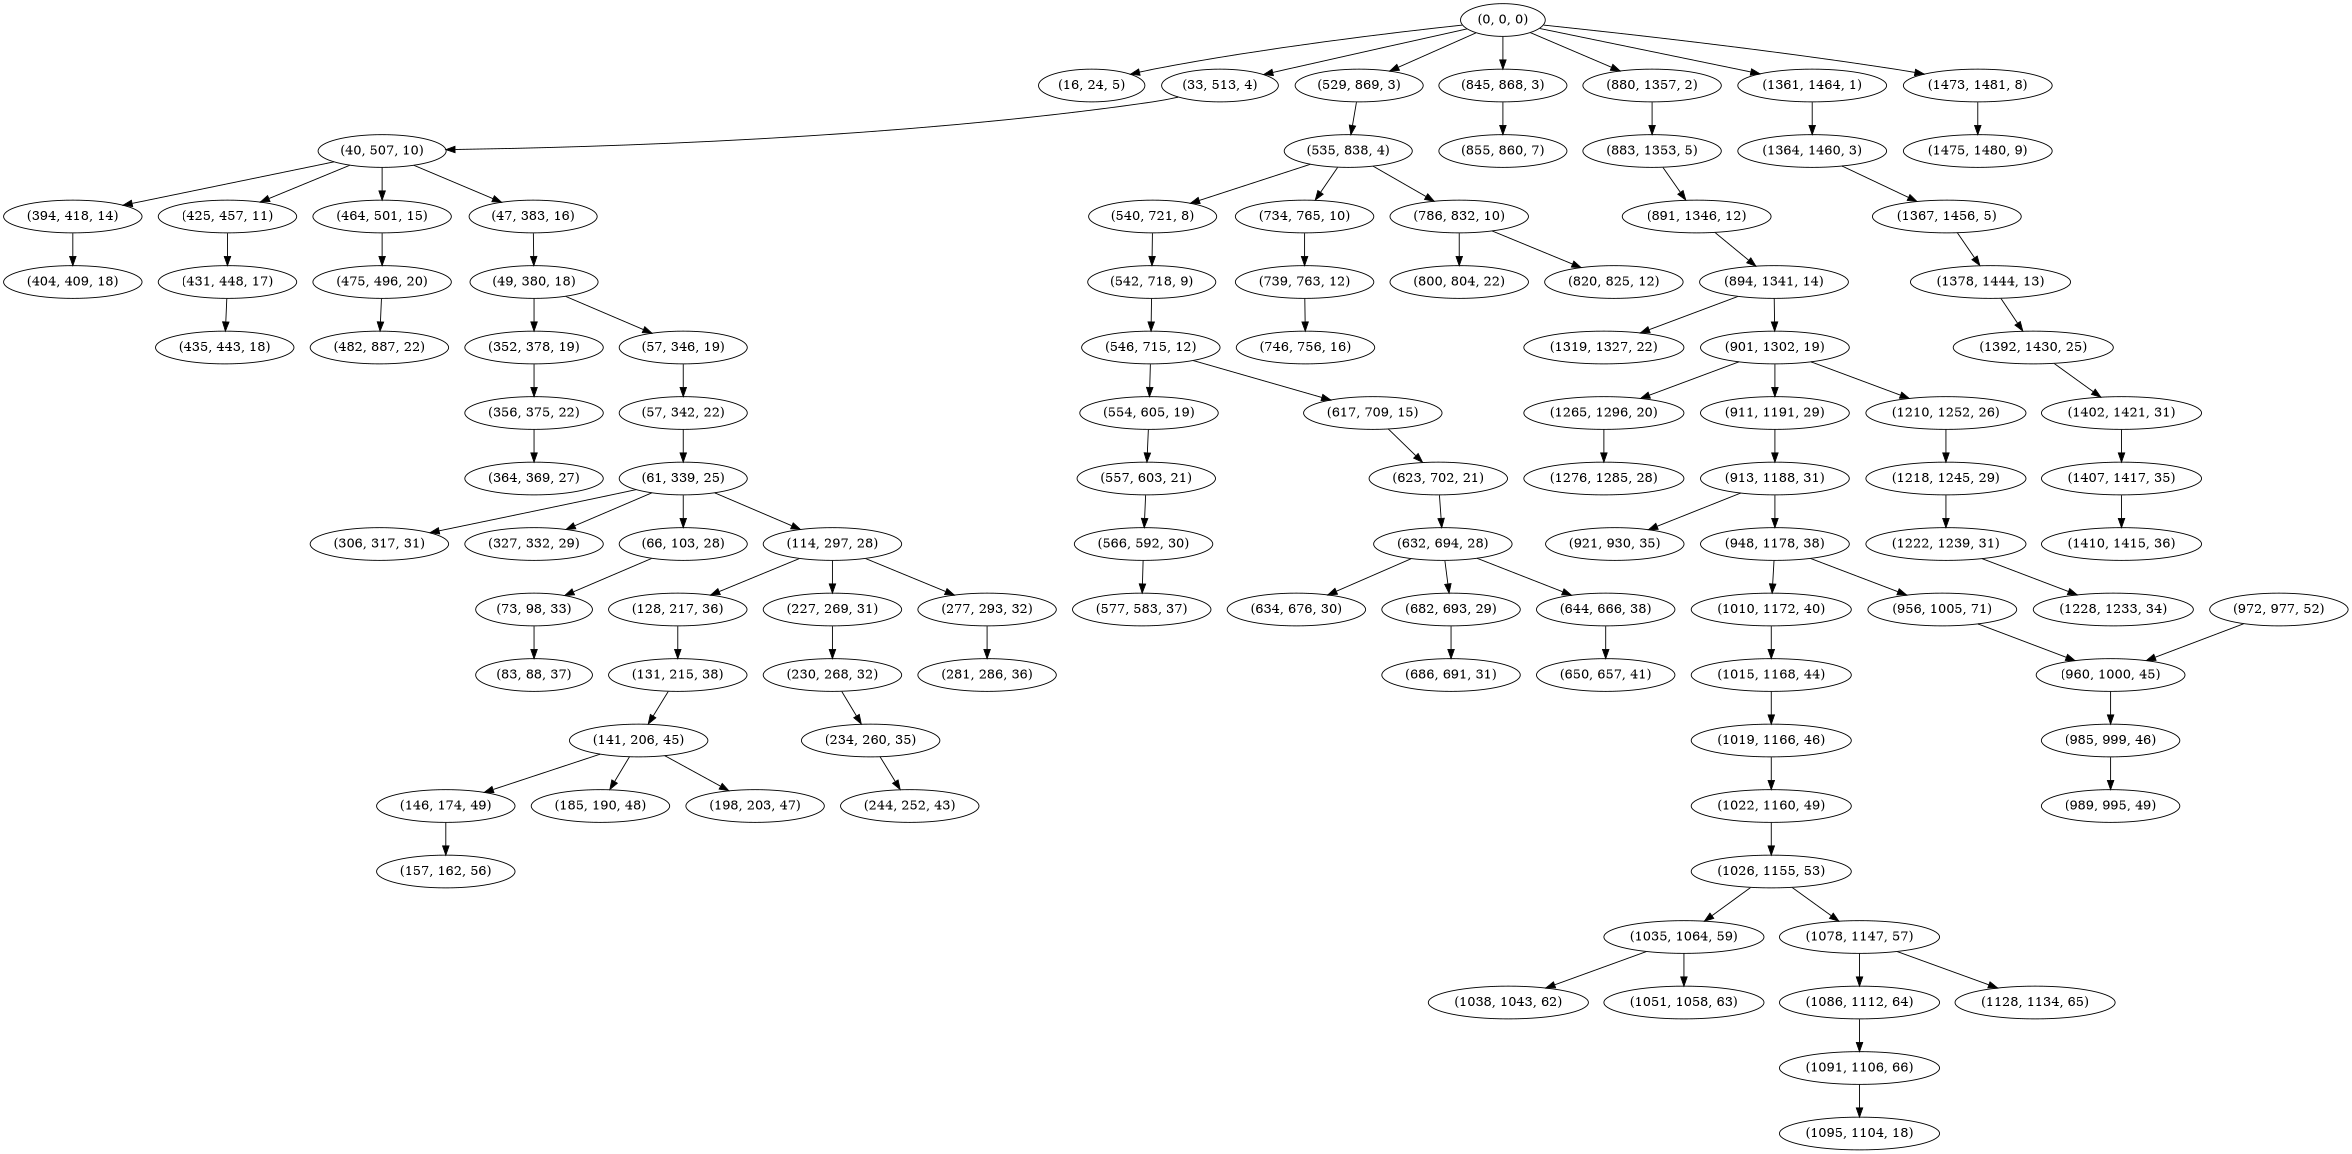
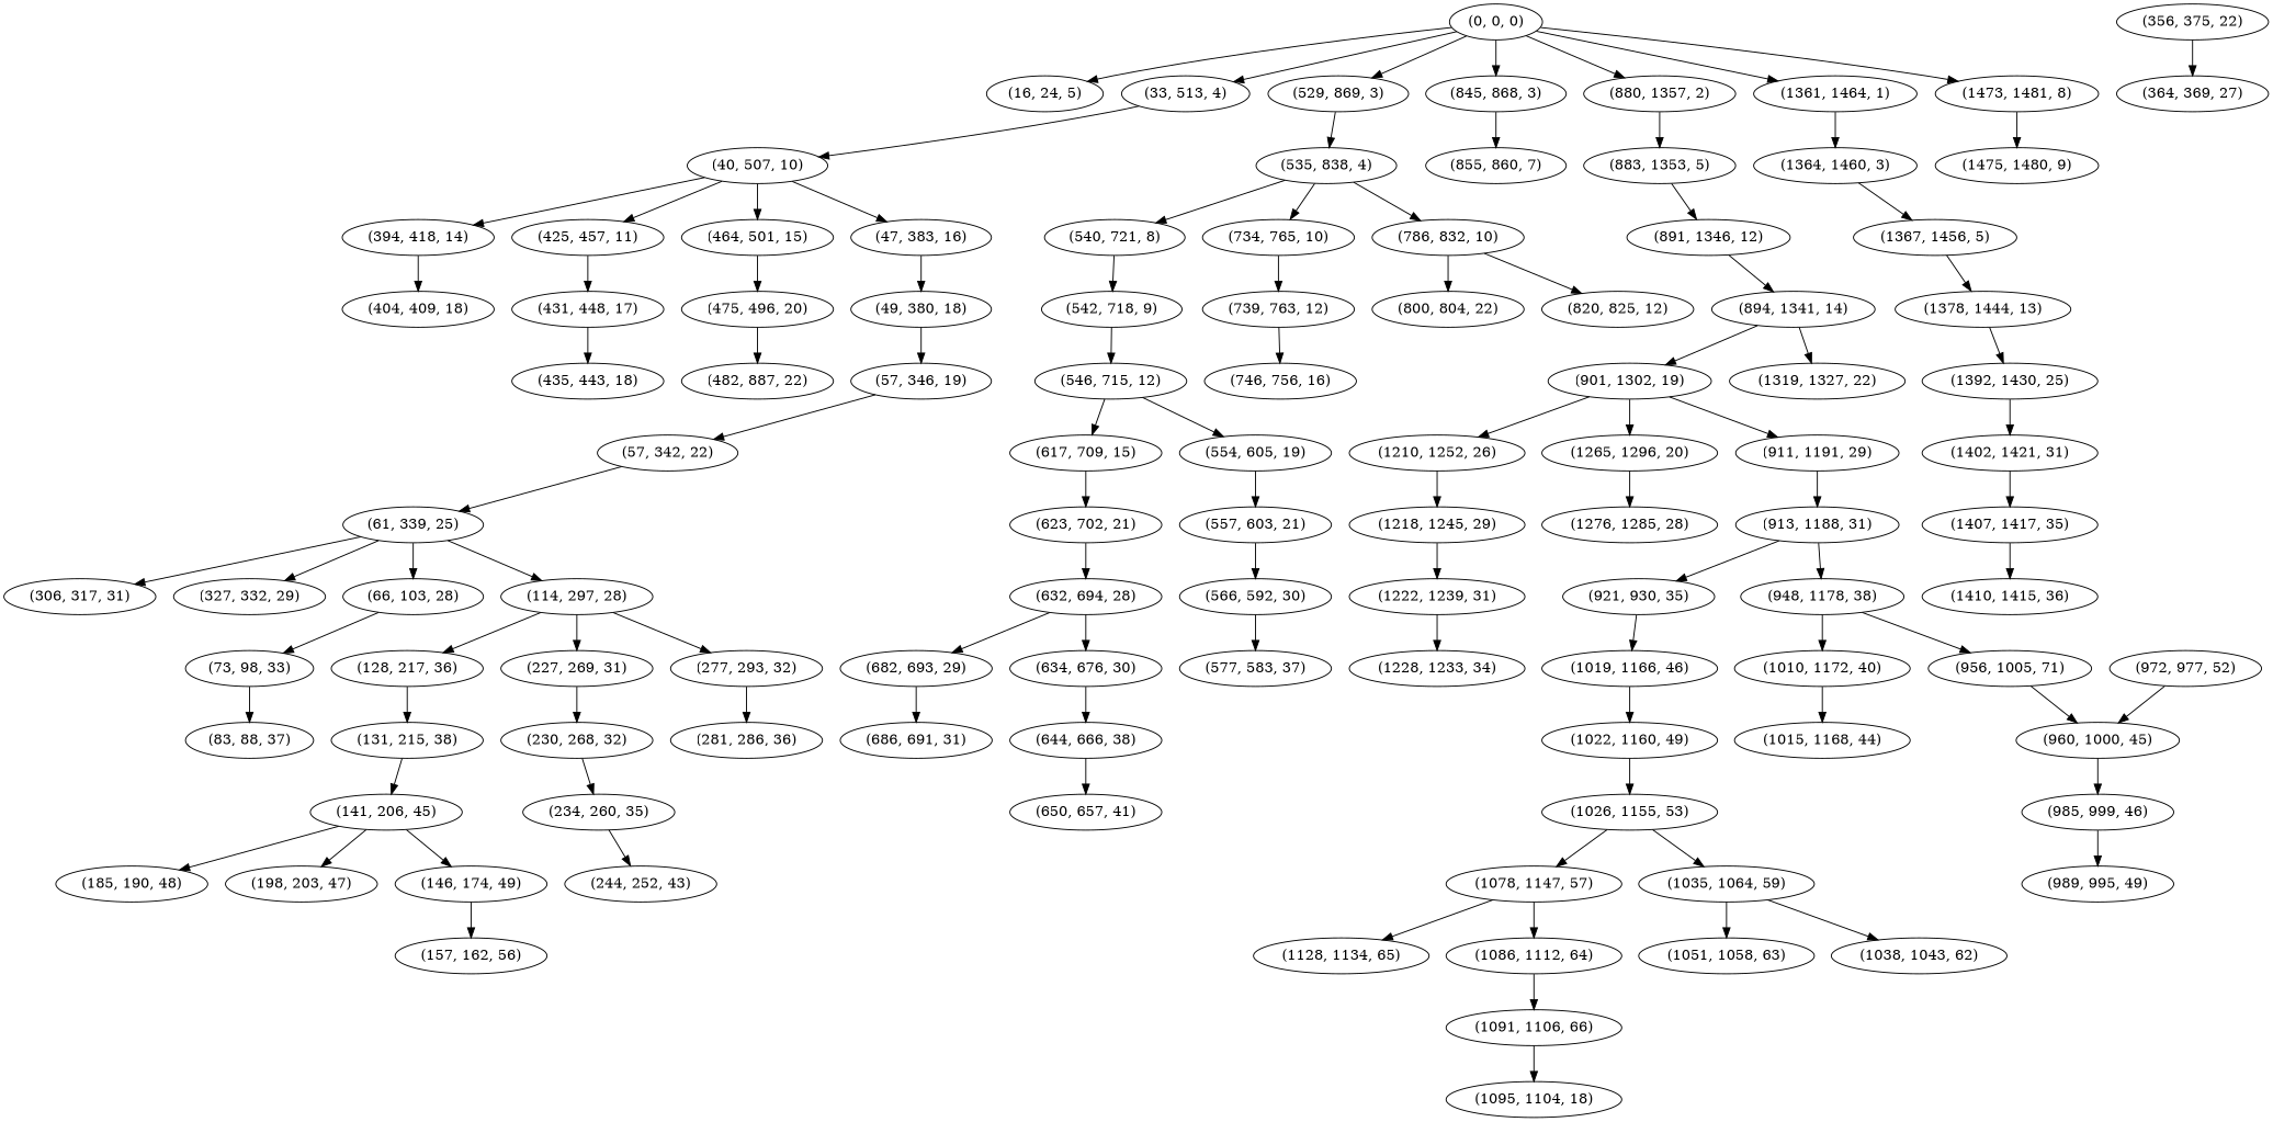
  digraph {
    "(0, 0, 0)"
    "(16, 24, 5)"
    "(33, 513, 4)"
    n4 [label="(529, 869, 3)"]
    "(845, 868, 3)"
    "(880, 1357, 2)"
    "(1361, 1464, 1)"
    "(1473, 1481, 8)"
    "(40, 507, 10)"
    "(535, 838, 4)"
    "(855, 860, 7)"
    "(883, 1353, 5)"
    "(1364, 1460, 3)"
    "(1475, 1480, 9)"
    "(47, 383, 16)"
    "(394, 418, 14)"
    "(425, 457, 11)"
    "(464, 501, 15)"
    "(49, 380, 18)"
    "(404, 409, 18)"
    "(431, 448, 17)"
    "(475, 496, 20)"
    n23 [label="(57, 346, 19)"]
-   "(352, 378, 19)"
    "(57, 342, 22)"
    "(356, 375, 22)"
    "(61, 339, 25)"
    "(66, 103, 28)"
    "(114, 297, 28)"
    "(306, 317, 31)"
    "(327, 332, 29)"
    "(73, 98, 33)"
    "(128, 217, 36)"
    "(227, 269, 31)"
    "(277, 293, 32)"
    "(83, 88, 37)"
    "(131, 215, 38)"
    "(230, 268, 32)"
    "(281, 286, 36)"
    "(141, 206, 45)"
    "(146, 174, 49)"
    "(185, 190, 48)"
    "(198, 203, 47)"
    "(157, 162, 56)"
    "(234, 260, 35)"
    "(244, 252, 43)"
    "(364, 369, 27)"
    "(435, 443, 18)"
    n49 [label="(482, 887, 22)"]
    "(540, 721, 8)"
    "(734, 765, 10)"
    "(786, 832, 10)"
    "(542, 718, 9)"
    "(739, 763, 12)"
    "(800, 804, 22)"
    "(820, 825, 12)"
    "(546, 715, 12)"
    "(554, 605, 19)"
    "(617, 709, 15)"
    "(557, 603, 21)"
    "(623, 702, 21)"
    "(566, 592, 30)"
    "(577, 583, 37)"
    "(632, 694, 28)"
    "(634, 676, 30)"
    "(682, 693, 29)"
    "(644, 666, 38)"
    "(686, 691, 31)"
    "(650, 657, 41)"
    "(746, 756, 16)"
    "(891, 1346, 12)"
    "(894, 1341, 14)"
    "(901, 1302, 19)"
    "(1319, 1327, 22)"
    "(911, 1191, 29)"
    "(1210, 1252, 26)"
    "(1265, 1296, 20)"
    "(913, 1188, 31)"
    "(1218, 1245, 29)"
    "(1276, 1285, 28)"
    "(921, 930, 35)"
    "(948, 1178, 38)"
    n83 [label="(956, 1005, 71)"]
    "(1010, 1172, 40)"
    "(960, 1000, 45)"
    "(1015, 1168, 44)"
    "(985, 999, 46)"
    "(972, 977, 52)"
    "(989, 995, 49)"
    "(1019, 1166, 46)"
    "(1022, 1160, 49)"
    "(1026, 1155, 53)"
    "(1035, 1064, 59)"
    "(1078, 1147, 57)"
    "(1038, 1043, 62)"
    "(1051, 1058, 63)"
    "(1086, 1112, 64)"
    "(1128, 1134, 65)"
    "(1091, 1106, 66)"
    n100 [label="(1095, 1104, 18)"]
    "(1222, 1239, 31)"
    "(1228, 1233, 34)"
    "(1367, 1456, 5)"
    "(1378, 1444, 13)"
    "(1392, 1430, 25)"
    "(1402, 1421, 31)"
    "(1407, 1417, 35)"
    "(1410, 1415, 36)"
    "(0, 0, 0)" -> "(16, 24, 5)"
    "(0, 0, 0)" -> "(33, 513, 4)"
    "(0, 0, 0)" -> n4
    "(0, 0, 0)" -> "(845, 868, 3)"
    "(0, 0, 0)" -> "(880, 1357, 2)"
    "(0, 0, 0)" -> "(1361, 1464, 1)"
    "(0, 0, 0)" -> "(1473, 1481, 8)"
    "(33, 513, 4)" -> "(40, 507, 10)"
    n4 -> "(535, 838, 4)"
    "(845, 868, 3)" -> "(855, 860, 7)"
    "(880, 1357, 2)" -> "(883, 1353, 5)"
    "(1361, 1464, 1)" -> "(1364, 1460, 3)"
    "(1473, 1481, 8)" -> "(1475, 1480, 9)"
    "(40, 507, 10)" -> "(47, 383, 16)"
    "(40, 507, 10)" -> "(394, 418, 14)"
    "(40, 507, 10)" -> "(425, 457, 11)"
    "(40, 507, 10)" -> "(464, 501, 15)"
    "(535, 838, 4)" -> "(540, 721, 8)"
    "(535, 838, 4)" -> "(734, 765, 10)"
    "(535, 838, 4)" -> "(786, 832, 10)"
    "(883, 1353, 5)" -> "(891, 1346, 12)"
    "(1364, 1460, 3)" -> "(1367, 1456, 5)"
    "(47, 383, 16)" -> "(49, 380, 18)"
    "(394, 418, 14)" -> "(404, 409, 18)"
    "(425, 457, 11)" -> "(431, 448, 17)"
    "(464, 501, 15)" -> "(475, 496, 20)"
    "(49, 380, 18)" -> n23
-   "(49, 380, 18)" -> "(352, 378, 19)"
    "(431, 448, 17)" -> "(435, 443, 18)"
    "(475, 496, 20)" -> n49
    n23 -> "(57, 342, 22)"
-   "(352, 378, 19)" -> "(356, 375, 22)"
    "(57, 342, 22)" -> "(61, 339, 25)"
    "(356, 375, 22)" -> "(364, 369, 27)"
    "(61, 339, 25)" -> "(66, 103, 28)"
    "(61, 339, 25)" -> "(114, 297, 28)"
    "(61, 339, 25)" -> "(306, 317, 31)"
    "(61, 339, 25)" -> "(327, 332, 29)"
    "(66, 103, 28)" -> "(73, 98, 33)"
    "(114, 297, 28)" -> "(128, 217, 36)"
    "(114, 297, 28)" -> "(227, 269, 31)"
    "(114, 297, 28)" -> "(277, 293, 32)"
    "(73, 98, 33)" -> "(83, 88, 37)"
    "(128, 217, 36)" -> "(131, 215, 38)"
    "(227, 269, 31)" -> "(230, 268, 32)"
    "(277, 293, 32)" -> "(281, 286, 36)"
    "(131, 215, 38)" -> "(141, 206, 45)"
    "(230, 268, 32)" -> "(234, 260, 35)"
    "(141, 206, 45)" -> "(146, 174, 49)"
    "(141, 206, 45)" -> "(185, 190, 48)"
    "(141, 206, 45)" -> "(198, 203, 47)"
    "(146, 174, 49)" -> "(157, 162, 56)"
    "(234, 260, 35)" -> "(244, 252, 43)"
    "(540, 721, 8)" -> "(542, 718, 9)"
    "(734, 765, 10)" -> "(739, 763, 12)"
    "(786, 832, 10)" -> "(800, 804, 22)"
    "(786, 832, 10)" -> "(820, 825, 12)"
    "(542, 718, 9)" -> "(546, 715, 12)"
    "(739, 763, 12)" -> "(746, 756, 16)"
    "(546, 715, 12)" -> "(554, 605, 19)"
    "(546, 715, 12)" -> "(617, 709, 15)"
    "(554, 605, 19)" -> "(557, 603, 21)"
    "(617, 709, 15)" -> "(623, 702, 21)"
    "(557, 603, 21)" -> "(566, 592, 30)"
    "(623, 702, 21)" -> "(632, 694, 28)"
    "(566, 592, 30)" -> "(577, 583, 37)"
    "(632, 694, 28)" -> "(634, 676, 30)"
    "(632, 694, 28)" -> "(682, 693, 29)"
-   "(632, 694, 28)" -> "(644, 666, 38)"
+   "(634, 676, 30)" -> "(644, 666, 38)"
    "(682, 693, 29)" -> "(686, 691, 31)"
    "(644, 666, 38)" -> "(650, 657, 41)"
    "(891, 1346, 12)" -> "(894, 1341, 14)"
    "(894, 1341, 14)" -> "(901, 1302, 19)"
    "(894, 1341, 14)" -> "(1319, 1327, 22)"
    "(901, 1302, 19)" -> "(911, 1191, 29)"
    "(901, 1302, 19)" -> "(1210, 1252, 26)"
    "(901, 1302, 19)" -> "(1265, 1296, 20)"
    "(911, 1191, 29)" -> "(913, 1188, 31)"
    "(1210, 1252, 26)" -> "(1218, 1245, 29)"
    "(1265, 1296, 20)" -> "(1276, 1285, 28)"
    "(913, 1188, 31)" -> "(921, 930, 35)"
    "(913, 1188, 31)" -> "(948, 1178, 38)"
    "(1218, 1245, 29)" -> "(1222, 1239, 31)"
    "(948, 1178, 38)" -> n83
    "(948, 1178, 38)" -> "(1010, 1172, 40)"
    n83 -> "(960, 1000, 45)"
    "(1010, 1172, 40)" -> "(1015, 1168, 44)"
    "(960, 1000, 45)" -> "(985, 999, 46)"
-   "(1015, 1168, 44)" -> "(1019, 1166, 46)"
+   "(921, 930, 35)" -> "(1019, 1166, 46)"
    "(985, 999, 46)" -> "(989, 995, 49)"
    "(972, 977, 52)" -> "(960, 1000, 45)"
    "(1019, 1166, 46)" -> "(1022, 1160, 49)"
    "(1022, 1160, 49)" -> "(1026, 1155, 53)"
    "(1026, 1155, 53)" -> "(1035, 1064, 59)"
    "(1026, 1155, 53)" -> "(1078, 1147, 57)"
    "(1035, 1064, 59)" -> "(1038, 1043, 62)"
    "(1035, 1064, 59)" -> "(1051, 1058, 63)"
    "(1078, 1147, 57)" -> "(1086, 1112, 64)"
    "(1078, 1147, 57)" -> "(1128, 1134, 65)"
    "(1086, 1112, 64)" -> "(1091, 1106, 66)"
    "(1091, 1106, 66)" -> n100
    "(1222, 1239, 31)" -> "(1228, 1233, 34)"
    "(1367, 1456, 5)" -> "(1378, 1444, 13)"
    "(1378, 1444, 13)" -> "(1392, 1430, 25)"
    "(1392, 1430, 25)" -> "(1402, 1421, 31)"
    "(1402, 1421, 31)" -> "(1407, 1417, 35)"
    "(1407, 1417, 35)" -> "(1410, 1415, 36)"
  }
